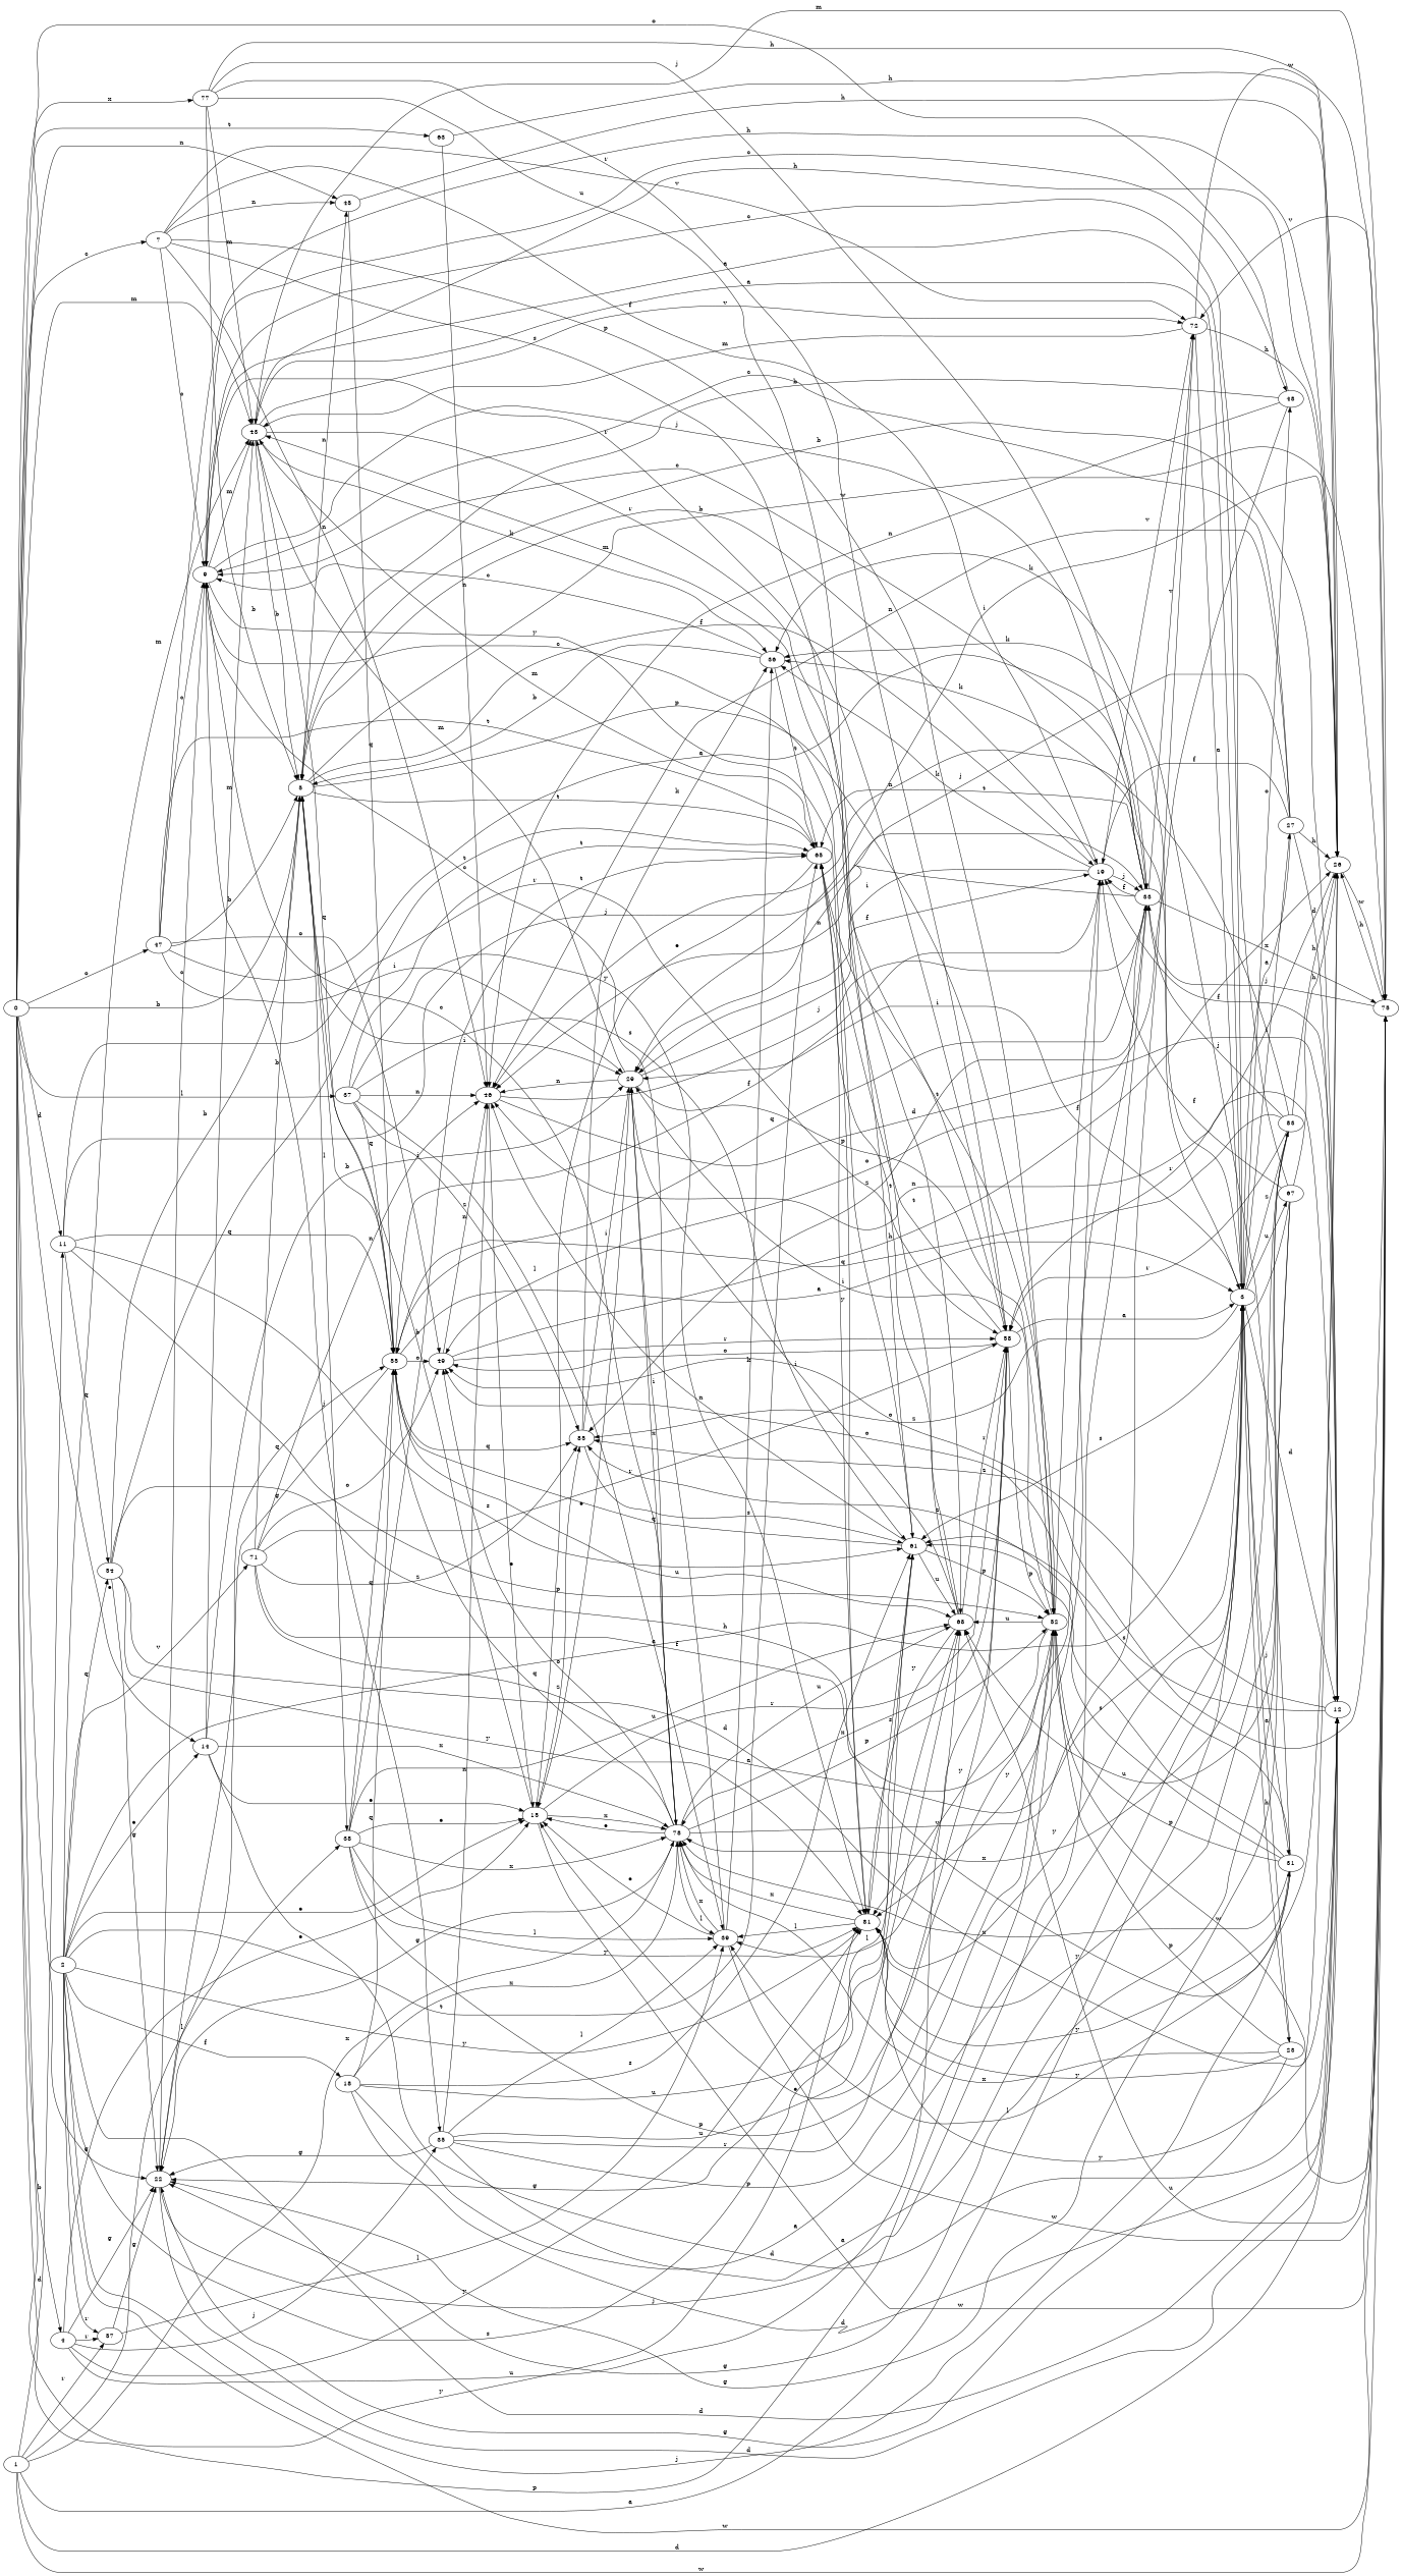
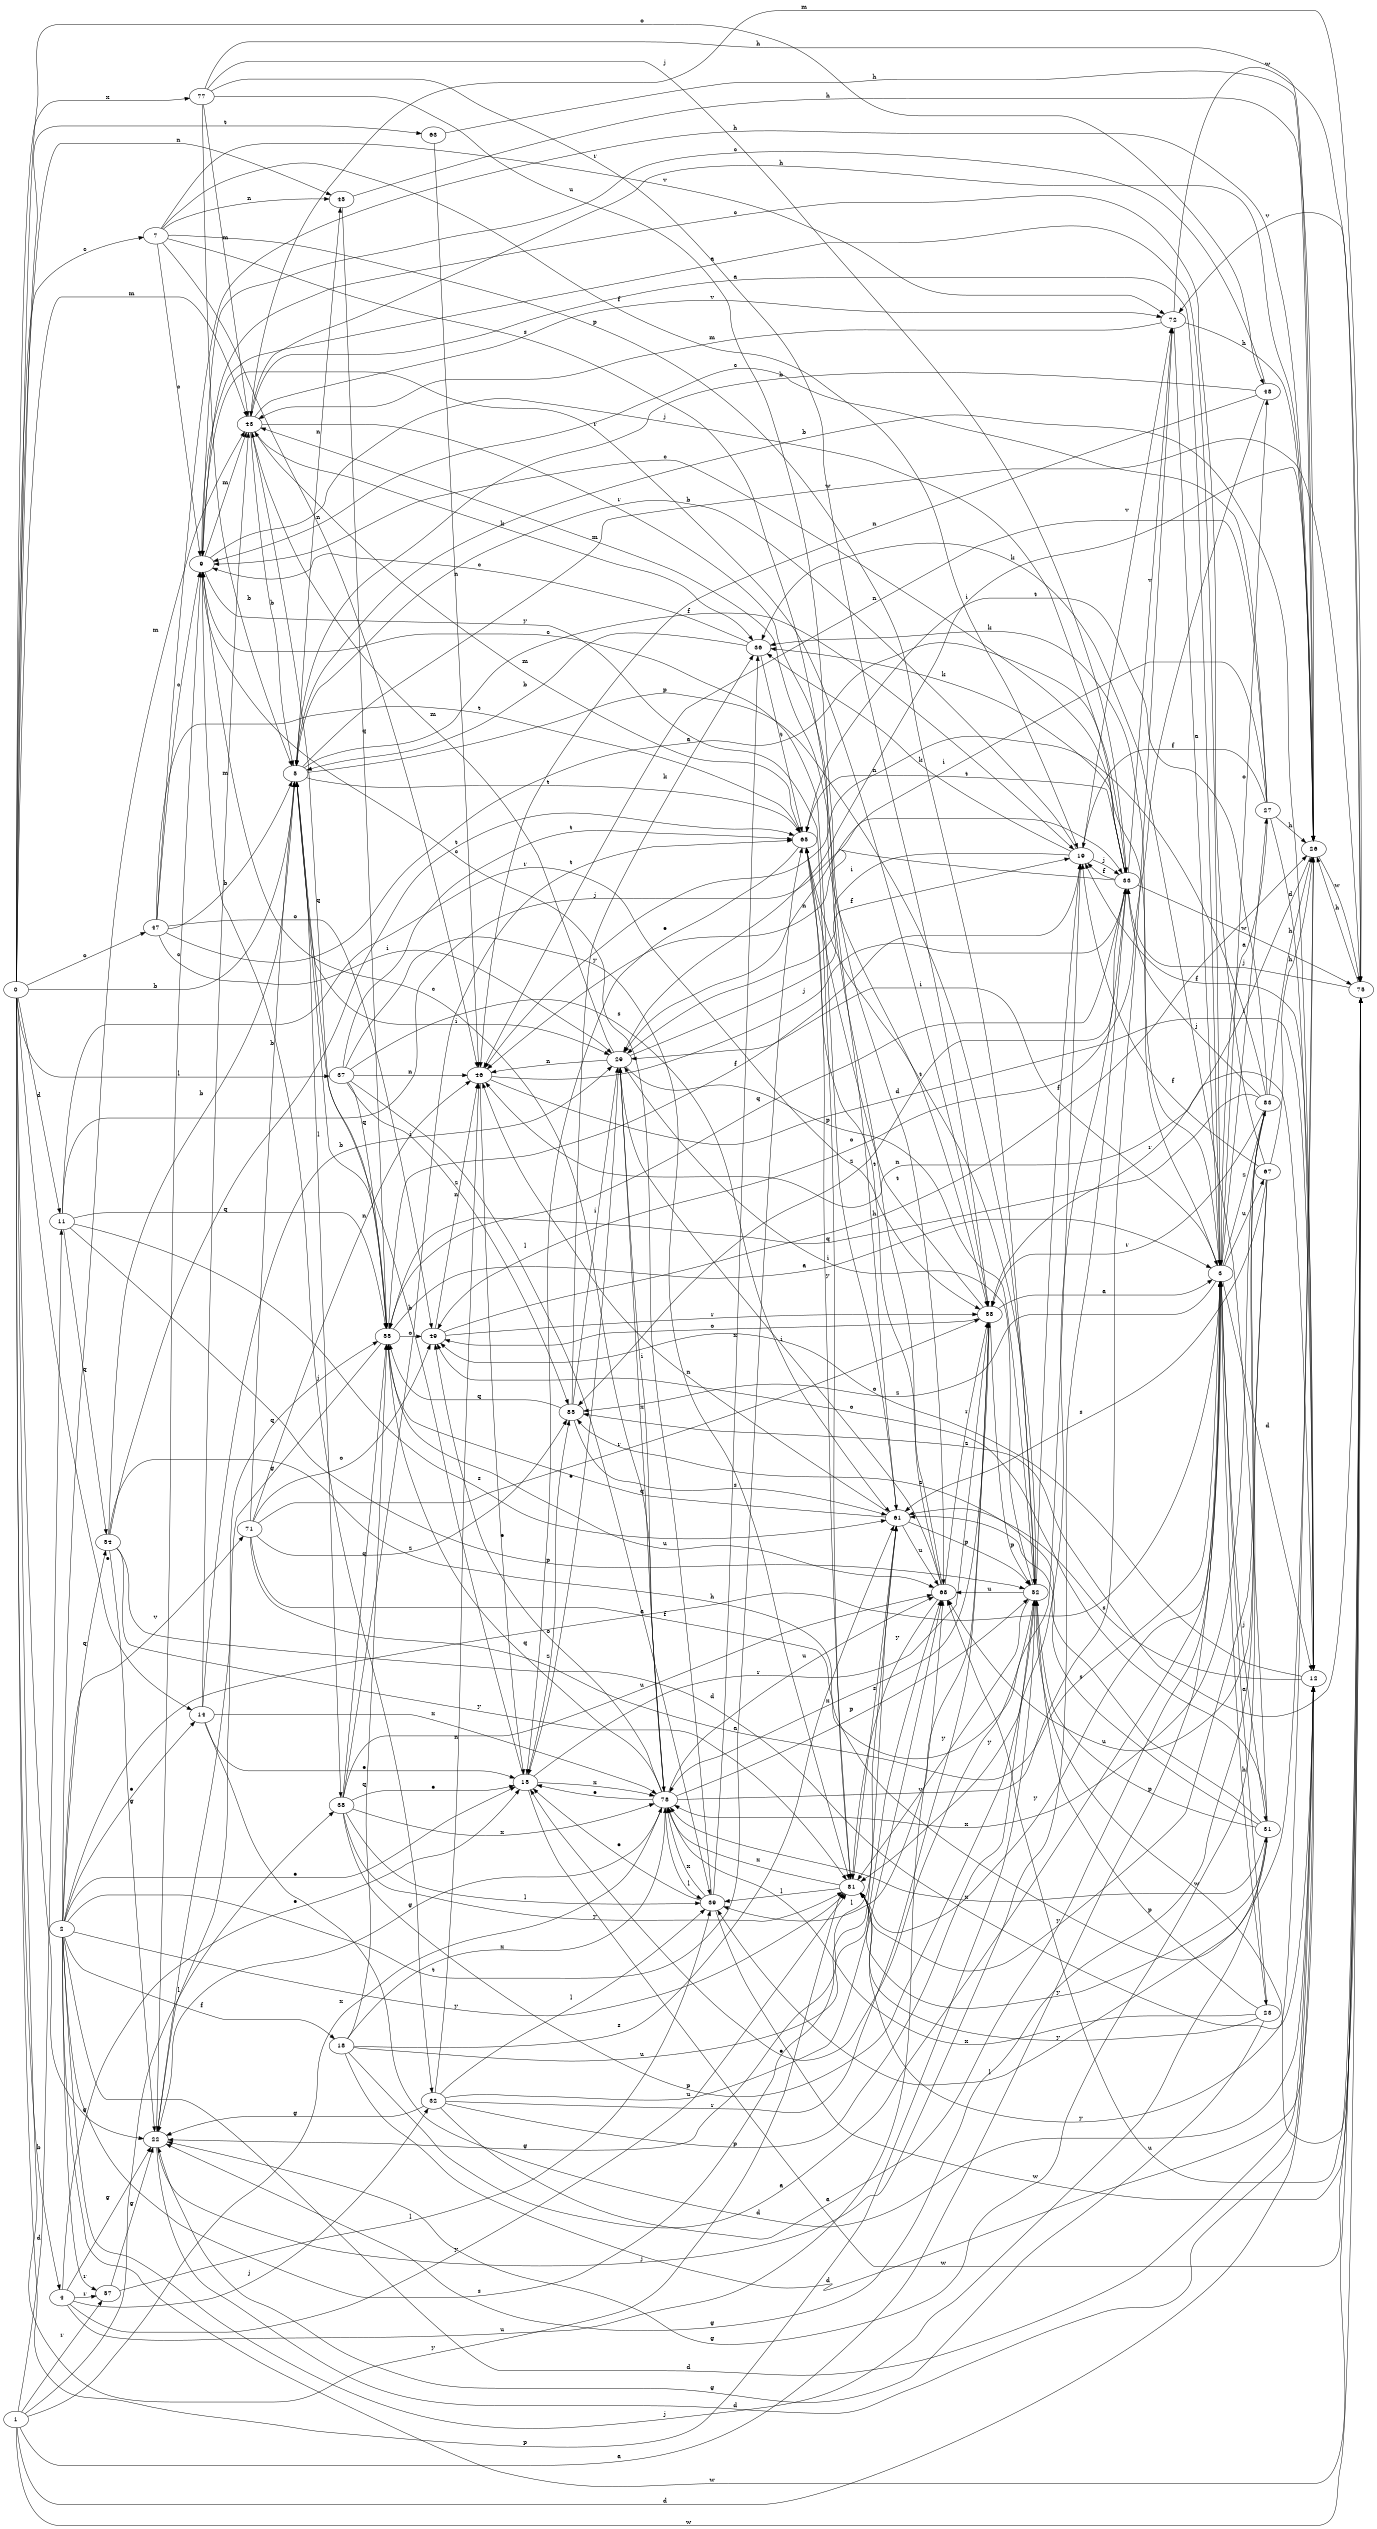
  strict digraph {
    rankdir=LR
    0
    4
    5
    7
    11
    14
    22
    37
    43
    45
    47
    48
    52
    63
    77
    81
    57
    15
-   32 [label=35]
+   32
    68
    38
    75
    65
    29
    19
    61
    9
    46
    72
    54
    33
    58
    55
    12
    78
    85
    39
    3
    36
    26
    49
    1
    31
    83
    23
    27
    67
    2
    18
    71
    0 -> 4 [label=b]
    0 -> 5 [label=b]
    0 -> 7 [label=c]
    0 -> 11 [label=d]
    0 -> 14 [label=e]
    0 -> 22 [label=g]
    0 -> 37 [label=l]
    0 -> 43 [label=m]
    0 -> 45 [label=n]
    0 -> 47 [label=o]
    0 -> 48 [label=o]
    0 -> 52 [label=p]
    0 -> 63 [label=t]
    0 -> 77 [label=x]
    0 -> 81 [label=y]
    4 -> 22 [label=g]
    4 -> 81 [label=y]
    4 -> 57 [label=r]
    4 -> 15 [label=e]
    4 -> 32 [label=j]
    4 -> 68 [label=u]
    5 -> 45 [label=n]
    5 -> 52 [label=p]
    5 -> 38 [label=l]
    5 -> 75 [label=w]
    5 -> 65 [label=t]
    5 -> 29 [label=i]
    5 -> 19 [label=f]
    7 -> 45 [label=n]
    7 -> 52 [label=p]
    7 -> 19 [label=f]
    7 -> 61 [label=s]
    7 -> 9 [label=c]
    7 -> 46 [label=n]
    7 -> 72 [label=v]
    11 -> 52 [label=p]
    11 -> 61 [label=s]
    11 -> 54 [label=q]
    11 -> 33 [label=j]
    11 -> 58 [label=r]
    11 -> 55 [label=q]
    14 -> 43 [label=m]
    14 -> 15 [label=e]
    14 -> 29 [label=i]
    14 -> 12 [label=d]
    14 -> 78 [label=x]
    22 -> 9 [label=c]
    22 -> 33 [label=j]
    22 -> 55 [label=q]
    22 -> 12 [label=d]
    37 -> 81 [label=y]
    37 -> 65 [label=t]
    37 -> 61 [label=s]
    37 -> 46 [label=n]
    37 -> 55 [label=q]
    37 -> 85 [label=z]
    37 -> 39 [label=l]
    43 -> 5 [label=b]
    43 -> 72 [label=v]
    43 -> 58 [label=r]
    43 -> 55 [label=q]
    43 -> 3 [label=a]
    43 -> 36 [label=k]
    43 -> 26 [label=h]
    45 -> 55 [label=q]
    45 -> 26 [label=h]
    47 -> 5 [label=b]
    47 -> 65 [label=t]
    47 -> 29 [label=i]
    47 -> 9 [label=c]
    47 -> 3 [label=a]
    47 -> 26 [label=h]
    47 -> 49 [label=o]
    48 -> 5 [label=b]
    48 -> 9 [label=c]
    48 -> 46 [label=n]
    48 -> 49 [label=o]
    52 -> 81 [label=y]
    52 -> 15 [label=e]
    52 -> 68 [label=u]
    52 -> 75 [label=w]
    52 -> 65 [label=t]
    52 -> 29 [label=i]
    52 -> 19 [label=f]
    63 -> 46 [label=n]
    63 -> 26 [label=h]
    77 -> 5 [label=b]
    77 -> 43 [label=m]
    77 -> 68 [label=u]
    77 -> 33 [label=j]
    77 -> 58 [label=r]
    77 -> 26 [label=h]
    81 -> 61 [label=s]
    81 -> 78 [label=x]
    81 -> 39 [label=l]
    57 -> 22 [label=g]
    57 -> 39 [label=l]
    15 -> 5 [label=b]
    15 -> 75 [label=w]
    15 -> 58 [label=r]
    15 -> 78 [label=x]
    15 -> 85 [label=z]
    32 -> 22 [label=g]
    32 -> 52 [label=p]
    32 -> 68 [label=u]
    32 -> 46 [label=n]
    32 -> 58 [label=r]
    32 -> 39 [label=l]
    32 -> 3 [label=a]
    68 -> 43 [label=m]
    68 -> 81 [label=y]
    68 -> 65 [label=t]
    68 -> 29 [label=i]
    68 -> 58 [label=r]
    38 -> 52 [label=p]
    38 -> 81 [label=y]
    38 -> 15 [label=e]
    38 -> 68 [label=u]
    38 -> 65 [label=t]
    38 -> 55 [label=q]
    38 -> 78 [label=x]
    38 -> 39 [label=l]
    75 -> 43 [label=m]
    75 -> 68 [label=u]
    75 -> 72 [label=v]
    75 -> 33 [label=j]
    75 -> 85 [label=z]
    75 -> 26 [label=h]
    65 -> 43 [label=m]
    65 -> 81 [label=y]
    65 -> 15 [label=e]
    29 -> 43 [label=m]
    29 -> 52 [label=p]
    29 -> 15 [label=e]
    29 -> 19 [label=f]
    29 -> 46 [label=n]
    29 -> 78 [label=x]
    19 -> 5 [label=b]
    19 -> 29 [label=i]
    19 -> 72 [label=v]
    19 -> 33 [label=j]
    19 -> 36 [label=k]
    61 -> 22 [label=g]
    61 -> 52 [label=p]
    61 -> 68 [label=u]
    61 -> 9 [label=c]
    61 -> 46 [label=n]
    61 -> 55 [label=q]
    9 -> 43 [label=m]
    9 -> 81 [label=y]
    9 -> 32 [label=j]
    9 -> 33 [label=j]
    9 -> 58 [label=r]
    9 -> 3 [label=a]
    46 -> 15 [label=e]
    46 -> 33 [label=j]
    46 -> 12 [label=d]
    72 -> 43 [label=m]
    72 -> 75 [label=w]
    72 -> 3 [label=a]
    72 -> 26 [label=h]
    54 -> 5 [label=b]
    54 -> 22 [label=g]
    54 -> 81 [label=y]
    54 -> 65 [label=t]
    54 -> 12 [label=d]
    54 -> 26 [label=h]
    33 -> 81 [label=y]
-   33 -> 75 [label=x]
+   33 -> 75 [label=w]
    33 -> 65 [label=t]
    33 -> 19 [label=f]
    33 -> 9 [label=c]
    33 -> 46 [label=n]
    33 -> 72 [label=v]
    33 -> 55 [label=q]
    33 -> 85 [label=z]
    33 -> 36 [label=k]
    58 -> 52 [label=p]
    58 -> 65 [label=t]
    58 -> 78 [label=x]
    58 -> 39 [label=l]
    58 -> 3 [label=a]
    58 -> 49 [label=o]
    55 -> 5 [label=b]
    55 -> 22 [label=g]
    55 -> 68 [label=u]
    55 -> 19 [label=f]
    55 -> 3 [label=a]
    55 -> 49 [label=o]
    12 -> 5 [label=b]
    12 -> 19 [label=f]
    12 -> 61 [label=s]
    12 -> 46 [label=n]
    12 -> 49 [label=o]
    78 -> 22 [label=g]
    78 -> 52 [label=p]
    78 -> 15 [label=e]
    78 -> 68 [label=u]
    78 -> 29 [label=i]
    78 -> 9 [label=c]
    78 -> 72 [label=v]
    78 -> 55 [label=q]
    78 -> 39 [label=l]
    78 -> 49 [label=o]
    85 -> 29 [label=i]
    85 -> 61 [label=s]
-   55 -> 85 [label=q]
+   85 -> 55 [label=q]
    85 -> 36 [label=k]
    39 -> 15 [label=e]
    39 -> 75 [label=w]
    39 -> 9 [label=c]
    39 -> 78 [label=x]
-   39 -> 36 [label=k]
+   39 -> 36 [label=x]
    3 -> 48 [label=o]
    3 -> 81 [label=y]
    3 -> 29 [label=i]
    3 -> 12 [label=d]
    3 -> 85 [label=z]
    3 -> 36 [label=k]
    3 -> 31 [label=j]
    3 -> 83 [label=z]
    3 -> 23 [label=h]
    3 -> 27 [label=i]
    3 -> 67 [label=u]
    36 -> 5 [label=b]
    36 -> 65 [label=t]
    36 -> 9 [label=c]
    26 -> 81 [label=y]
    26 -> 75 [label=w]
    26 -> 29 [label=i]
    26 -> 58 [label=r]
    49 -> 46 [label=n]
    49 -> 58 [label=r]
    49 -> 26 [label=h]
    1 -> 11 [label=d]
    1 -> 57 [label=r]
    1 -> 38 [label=l]
    1 -> 75 [label=w]
    1 -> 12 [label=d]
    1 -> 78 [label=x]
    1 -> 3 [label=a]
    31 -> 52 [label=p]
    31 -> 81 [label=y]
    31 -> 61 [label=s]
    31 -> 78 [label=x]
    31 -> 85 [label=z]
    31 -> 39 [label=l]
    31 -> 36 [label=k]
    31 -> 49 [label=o]
    83 -> 22 [label=g]
    83 -> 81 [label=y]
+   83 -> 65 [label=t]
    83 -> 46 [label=n]
    83 -> 33 [label=j]
    83 -> 58 [label=r]
    83 -> 55 [label=q]
    83 -> 78 [label=x]
    83 -> 26 [label=h]
    23 -> 22 [label=g]
    23 -> 52 [label=p]
    23 -> 81 [label=y]
    23 -> 78 [label=x]
    23 -> 3 [label=a]
-   27 -> 29 [label=j]
+   27 -> 29 [label=i]
    27 -> 19 [label=f]
    27 -> 9 [label=c]
    27 -> 46 [label=n]
    27 -> 12 [label=d]
    27 -> 3 [label=a]
    27 -> 26 [label=h]
    67 -> 22 [label=g]
    67 -> 68 [label=u]
    67 -> 19 [label=f]
    67 -> 61 [label=s]
    67 -> 9 [label=c]
    67 -> 26 [label=h]
    2 -> 14 [label=e]
    2 -> 43 [label=m]
    2 -> 81 [label=y]
    2 -> 57 [label=r]
    2 -> 15 [label=e]
    2 -> 75 [label=w]
    2 -> 65 [label=t]
    2 -> 61 [label=s]
    2 -> 54 [label=q]
    2 -> 12 [label=d]
    2 -> 3 [label=a]
    2 -> 31 [label=j]
    2 -> 18 [label=f]
    2 -> 71 [label=v]
    18 -> 68 [label=u]
    18 -> 61 [label=s]
    18 -> 55 [label=q]
    18 -> 12 [label=d]
    18 -> 78 [label=x]
    18 -> 3 [label=a]
    71 -> 5 [label=b]
    71 -> 19 [label=f]
    71 -> 46 [label=n]
    71 -> 58 [label=r]
    71 -> 85 [label=z]
    71 -> 3 [label=a]
    71 -> 49 [label=o]
  }
